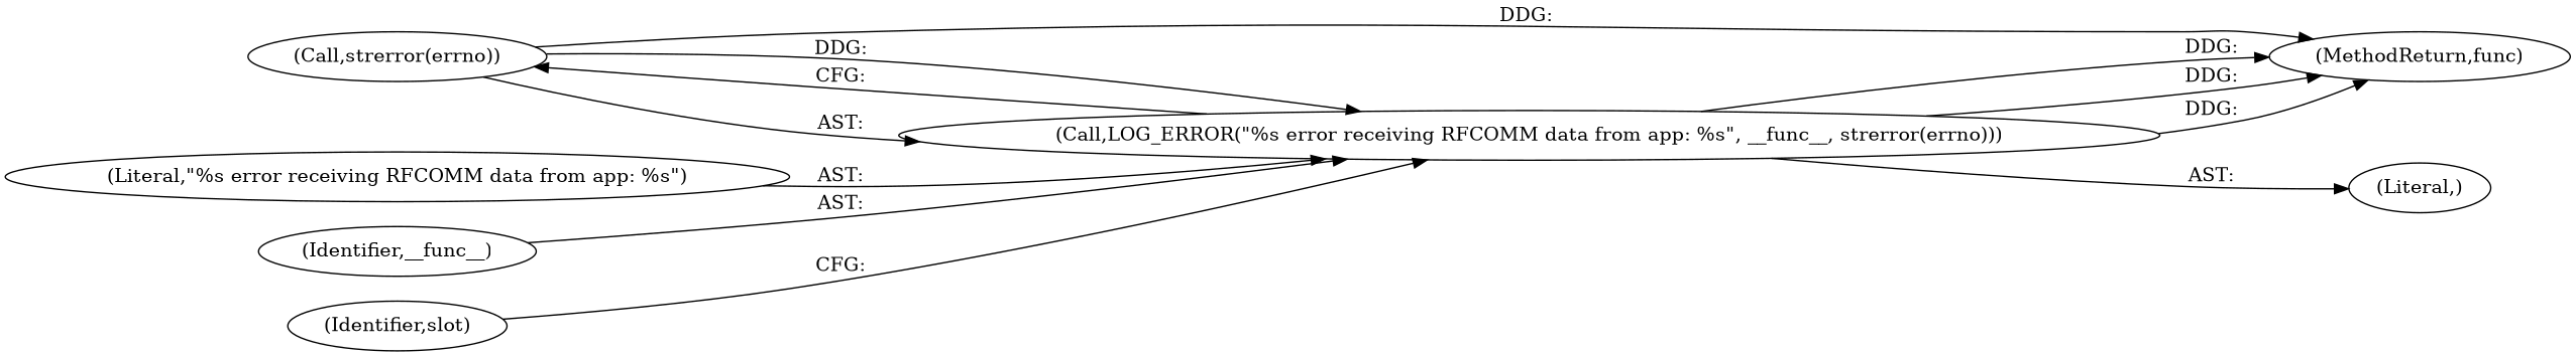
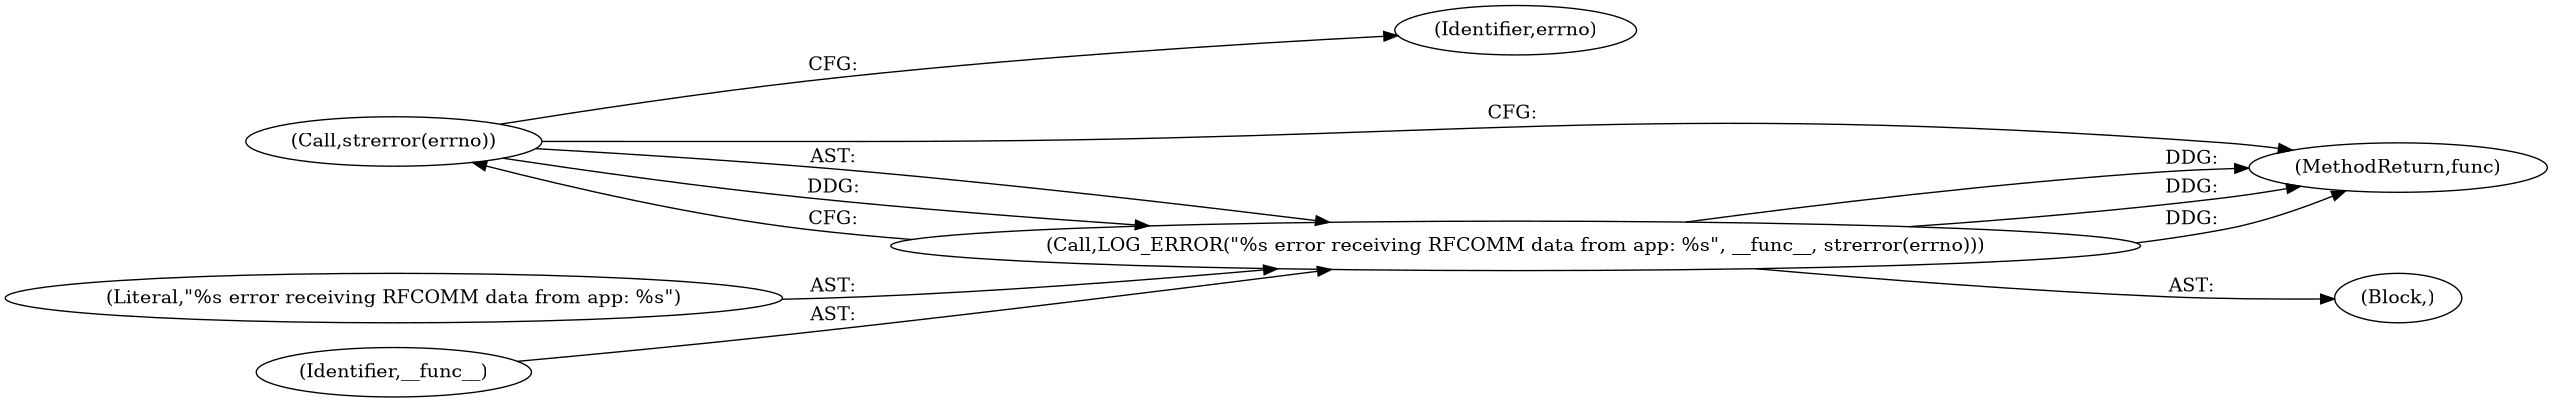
  digraph {
    rankdir=LR
    n1 [label="(Call,strerror(errno))"]
    n2 [label="(Call,LOG_ERROR(\"%s error receiving RFCOMM data from app: %s\", __func__, strerror(errno)))"]
+   n3 [label="(Identifier,errno)"]
    n4 [label="(MethodReturn,func)"]
-   n5 [label="(Literal,)"]
+   n5 [label="(Block,)"]
    n6 [label="(Literal,\"%s error receiving RFCOMM data from app: %s\")"]
    n7 [label="(Identifier,__func__)"]
-   n8 [label="(Identifier,slot)"]
    n1 -> n2 [label="AST: "]
    n1 -> n2 [label="DDG: "]
-   n1 -> n4 [label="DDG: "]
+   n1 -> n3 [label="CFG: "]
+   n1 -> n4 [label="CFG: "]
    n2 -> n1 [label="CFG: "]
    n2 -> n4 [label="DDG: "]
    n2 -> n4 [label="DDG: "]
    n2 -> n4 [label="DDG: "]
    n2 -> n5 [label="AST: "]
    n6 -> n2 [label="AST: "]
    n7 -> n2 [label="AST: "]
-   n8 -> n2 [label="CFG: "]
  }
